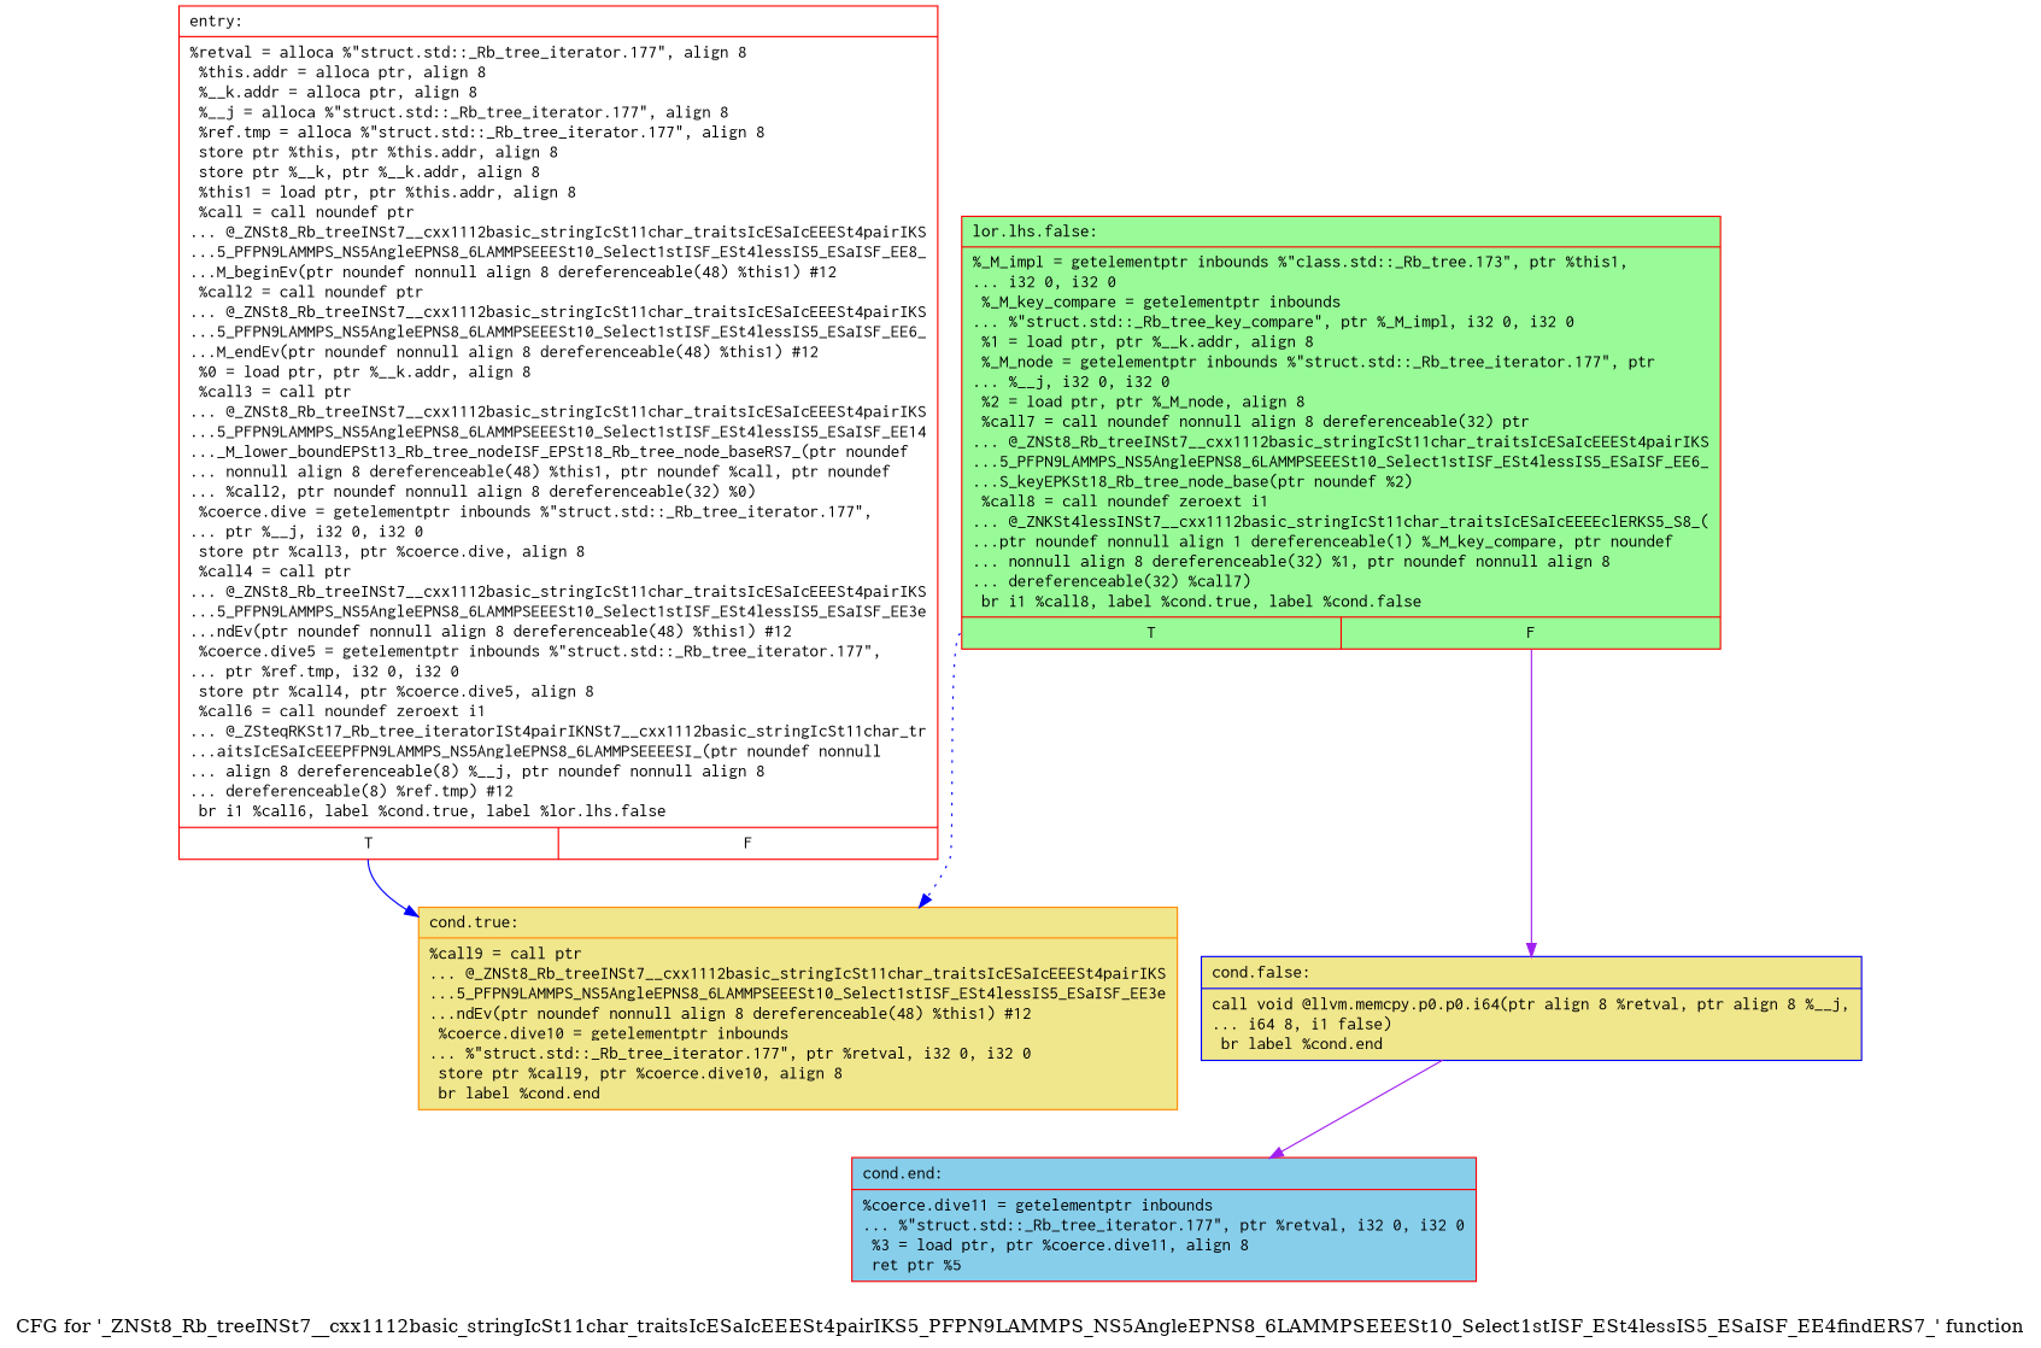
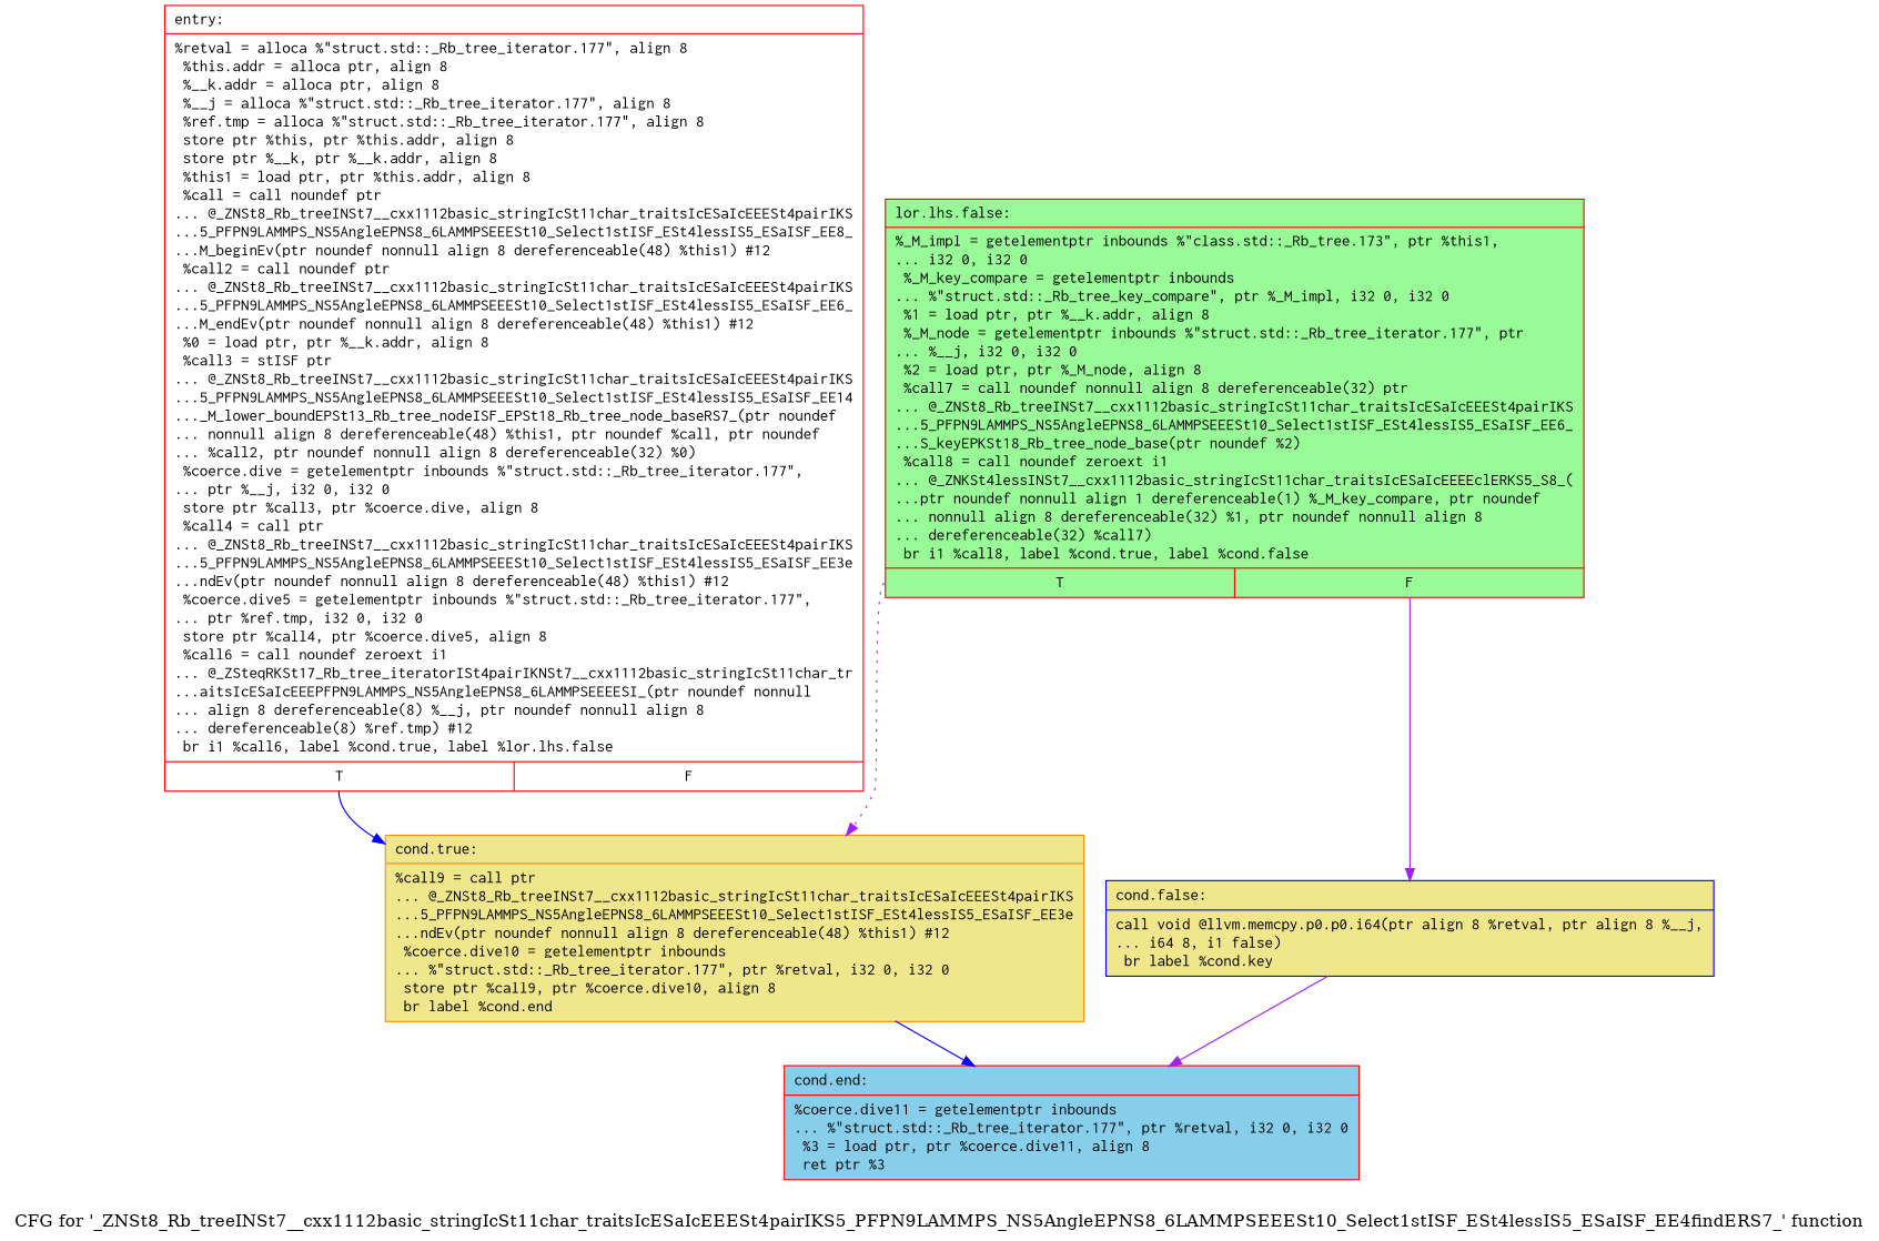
  digraph {
    label="CFG for '_ZNSt8_Rb_treeINSt7__cxx1112basic_stringIcSt11char_traitsIcESaIcEEESt4pairIKS5_PFPN9LAMMPS_NS5AngleEPNS8_6LAMMPSEEESt10_Select1stISF_ESt4lessIS5_ESaISF_EE4findERS7_' function"
    node [color=red fillcolor=khaki fontname=Courier shape=record style=filled]
    edge [color=blue style=solid]
-   n1 [fillcolor=white label="{entry:\l|  %retval = alloca %\"struct.std::_Rb_tree_iterator.177\", align 8\l  %this.addr = alloca ptr, align 8\l  %__k.addr = alloca ptr, align 8\l  %__j = alloca %\"struct.std::_Rb_tree_iterator.177\", align 8\l  %ref.tmp = alloca %\"struct.std::_Rb_tree_iterator.177\", align 8\l  store ptr %this, ptr %this.addr, align 8\l  store ptr %__k, ptr %__k.addr, align 8\l  %this1 = load ptr, ptr %this.addr, align 8\l  %call = call noundef ptr\l... @_ZNSt8_Rb_treeINSt7__cxx1112basic_stringIcSt11char_traitsIcESaIcEEESt4pairIKS\l...5_PFPN9LAMMPS_NS5AngleEPNS8_6LAMMPSEEESt10_Select1stISF_ESt4lessIS5_ESaISF_EE8_\l...M_beginEv(ptr noundef nonnull align 8 dereferenceable(48) %this1) #12\l  %call2 = call noundef ptr\l... @_ZNSt8_Rb_treeINSt7__cxx1112basic_stringIcSt11char_traitsIcESaIcEEESt4pairIKS\l...5_PFPN9LAMMPS_NS5AngleEPNS8_6LAMMPSEEESt10_Select1stISF_ESt4lessIS5_ESaISF_EE6_\l...M_endEv(ptr noundef nonnull align 8 dereferenceable(48) %this1) #12\l  %0 = load ptr, ptr %__k.addr, align 8\l  %call3 = call ptr\l... @_ZNSt8_Rb_treeINSt7__cxx1112basic_stringIcSt11char_traitsIcESaIcEEESt4pairIKS\l...5_PFPN9LAMMPS_NS5AngleEPNS8_6LAMMPSEEESt10_Select1stISF_ESt4lessIS5_ESaISF_EE14\l..._M_lower_boundEPSt13_Rb_tree_nodeISF_EPSt18_Rb_tree_node_baseRS7_(ptr noundef\l... nonnull align 8 dereferenceable(48) %this1, ptr noundef %call, ptr noundef\l... %call2, ptr noundef nonnull align 8 dereferenceable(32) %0)\l  %coerce.dive = getelementptr inbounds %\"struct.std::_Rb_tree_iterator.177\",\l... ptr %__j, i32 0, i32 0\l  store ptr %call3, ptr %coerce.dive, align 8\l  %call4 = call ptr\l... @_ZNSt8_Rb_treeINSt7__cxx1112basic_stringIcSt11char_traitsIcESaIcEEESt4pairIKS\l...5_PFPN9LAMMPS_NS5AngleEPNS8_6LAMMPSEEESt10_Select1stISF_ESt4lessIS5_ESaISF_EE3e\l...ndEv(ptr noundef nonnull align 8 dereferenceable(48) %this1) #12\l  %coerce.dive5 = getelementptr inbounds %\"struct.std::_Rb_tree_iterator.177\",\l... ptr %ref.tmp, i32 0, i32 0\l  store ptr %call4, ptr %coerce.dive5, align 8\l  %call6 = call noundef zeroext i1\l... @_ZSteqRKSt17_Rb_tree_iteratorISt4pairIKNSt7__cxx1112basic_stringIcSt11char_tr\l...aitsIcESaIcEEEPFPN9LAMMPS_NS5AngleEPNS8_6LAMMPSEEEESI_(ptr noundef nonnull\l... align 8 dereferenceable(8) %__j, ptr noundef nonnull align 8\l... dereferenceable(8) %ref.tmp) #12\l  br i1 %call6, label %cond.true, label %lor.lhs.false\l|{<s0>T|<s1>F}}"]
+   n1 [fillcolor=white label="{entry:\l|  %retval = alloca %\"struct.std::_Rb_tree_iterator.177\", align 8\l  %this.addr = alloca ptr, align 8\l  %__k.addr = alloca ptr, align 8\l  %__j = alloca %\"struct.std::_Rb_tree_iterator.177\", align 8\l  %ref.tmp = alloca %\"struct.std::_Rb_tree_iterator.177\", align 8\l  store ptr %this, ptr %this.addr, align 8\l  store ptr %__k, ptr %__k.addr, align 8\l  %this1 = load ptr, ptr %this.addr, align 8\l  %call = call noundef ptr\l... @_ZNSt8_Rb_treeINSt7__cxx1112basic_stringIcSt11char_traitsIcESaIcEEESt4pairIKS\l...5_PFPN9LAMMPS_NS5AngleEPNS8_6LAMMPSEEESt10_Select1stISF_ESt4lessIS5_ESaISF_EE8_\l...M_beginEv(ptr noundef nonnull align 8 dereferenceable(48) %this1) #12\l  %call2 = call noundef ptr\l... @_ZNSt8_Rb_treeINSt7__cxx1112basic_stringIcSt11char_traitsIcESaIcEEESt4pairIKS\l...5_PFPN9LAMMPS_NS5AngleEPNS8_6LAMMPSEEESt10_Select1stISF_ESt4lessIS5_ESaISF_EE6_\l...M_endEv(ptr noundef nonnull align 8 dereferenceable(48) %this1) #12\l  %0 = load ptr, ptr %__k.addr, align 8\l  %call3 = stISF ptr\l... @_ZNSt8_Rb_treeINSt7__cxx1112basic_stringIcSt11char_traitsIcESaIcEEESt4pairIKS\l...5_PFPN9LAMMPS_NS5AngleEPNS8_6LAMMPSEEESt10_Select1stISF_ESt4lessIS5_ESaISF_EE14\l..._M_lower_boundEPSt13_Rb_tree_nodeISF_EPSt18_Rb_tree_node_baseRS7_(ptr noundef\l... nonnull align 8 dereferenceable(48) %this1, ptr noundef %call, ptr noundef\l... %call2, ptr noundef nonnull align 8 dereferenceable(32) %0)\l  %coerce.dive = getelementptr inbounds %\"struct.std::_Rb_tree_iterator.177\",\l... ptr %__j, i32 0, i32 0\l  store ptr %call3, ptr %coerce.dive, align 8\l  %call4 = call ptr\l... @_ZNSt8_Rb_treeINSt7__cxx1112basic_stringIcSt11char_traitsIcESaIcEEESt4pairIKS\l...5_PFPN9LAMMPS_NS5AngleEPNS8_6LAMMPSEEESt10_Select1stISF_ESt4lessIS5_ESaISF_EE3e\l...ndEv(ptr noundef nonnull align 8 dereferenceable(48) %this1) #12\l  %coerce.dive5 = getelementptr inbounds %\"struct.std::_Rb_tree_iterator.177\",\l... ptr %ref.tmp, i32 0, i32 0\l  store ptr %call4, ptr %coerce.dive5, align 8\l  %call6 = call noundef zeroext i1\l... @_ZSteqRKSt17_Rb_tree_iteratorISt4pairIKNSt7__cxx1112basic_stringIcSt11char_tr\l...aitsIcESaIcEEEPFPN9LAMMPS_NS5AngleEPNS8_6LAMMPSEEEESI_(ptr noundef nonnull\l... align 8 dereferenceable(8) %__j, ptr noundef nonnull align 8\l... dereferenceable(8) %ref.tmp) #12\l  br i1 %call6, label %cond.true, label %lor.lhs.false\l|{<s0>T|<s1>F}}"]
    n2 [color=darkorange label="{cond.true:\l|  %call9 = call ptr\l... @_ZNSt8_Rb_treeINSt7__cxx1112basic_stringIcSt11char_traitsIcESaIcEEESt4pairIKS\l...5_PFPN9LAMMPS_NS5AngleEPNS8_6LAMMPSEEESt10_Select1stISF_ESt4lessIS5_ESaISF_EE3e\l...ndEv(ptr noundef nonnull align 8 dereferenceable(48) %this1) #12\l  %coerce.dive10 = getelementptr inbounds\l... %\"struct.std::_Rb_tree_iterator.177\", ptr %retval, i32 0, i32 0\l  store ptr %call9, ptr %coerce.dive10, align 8\l  br label %cond.end\l}"]
-   n3 [fillcolor=skyblue label="{cond.end:\l|  %coerce.dive11 = getelementptr inbounds\l... %\"struct.std::_Rb_tree_iterator.177\", ptr %retval, i32 0, i32 0\l  %3 = load ptr, ptr %coerce.dive11, align 8\l  ret ptr %5\l}"]
+   n3 [fillcolor=skyblue label="{cond.end:\l|  %coerce.dive11 = getelementptr inbounds\l... %\"struct.std::_Rb_tree_iterator.177\", ptr %retval, i32 0, i32 0\l  %3 = load ptr, ptr %coerce.dive11, align 8\l  ret ptr %3\l}"]
    n4 [fillcolor=palegreen label="{lor.lhs.false:\l|  %_M_impl = getelementptr inbounds %\"class.std::_Rb_tree.173\", ptr %this1,\l... i32 0, i32 0\l  %_M_key_compare = getelementptr inbounds\l... %\"struct.std::_Rb_tree_key_compare\", ptr %_M_impl, i32 0, i32 0\l  %1 = load ptr, ptr %__k.addr, align 8\l  %_M_node = getelementptr inbounds %\"struct.std::_Rb_tree_iterator.177\", ptr\l... %__j, i32 0, i32 0\l  %2 = load ptr, ptr %_M_node, align 8\l  %call7 = call noundef nonnull align 8 dereferenceable(32) ptr\l... @_ZNSt8_Rb_treeINSt7__cxx1112basic_stringIcSt11char_traitsIcESaIcEEESt4pairIKS\l...5_PFPN9LAMMPS_NS5AngleEPNS8_6LAMMPSEEESt10_Select1stISF_ESt4lessIS5_ESaISF_EE6_\l...S_keyEPKSt18_Rb_tree_node_base(ptr noundef %2)\l  %call8 = call noundef zeroext i1\l... @_ZNKSt4lessINSt7__cxx1112basic_stringIcSt11char_traitsIcESaIcEEEEclERKS5_S8_(\l...ptr noundef nonnull align 1 dereferenceable(1) %_M_key_compare, ptr noundef\l... nonnull align 8 dereferenceable(32) %1, ptr noundef nonnull align 8\l... dereferenceable(32) %call7)\l  br i1 %call8, label %cond.true, label %cond.false\l|{<s0>T|<s1>F}}"]
-   n5 [color=blue label="{cond.false:\l|  call void @llvm.memcpy.p0.p0.i64(ptr align 8 %retval, ptr align 8 %__j,\l... i64 8, i1 false)\l  br label %cond.end\l}"]
+   n5 [color=blue label="{cond.false:\l|  call void @llvm.memcpy.p0.p0.i64(ptr align 8 %retval, ptr align 8 %__j,\l... i64 8, i1 false)\l  br label %cond.key\l}"]
    n1 -> n2 [tailport=s0]
-   n4 -> n2 [style=dotted tailport=s0]
+   n2 -> n3
+   n4 -> n2 [color=purple style=dotted tailport=s0]
    n4 -> n5 [color=purple tailport=s1]
    n5 -> n3 [color=purple]
  }
